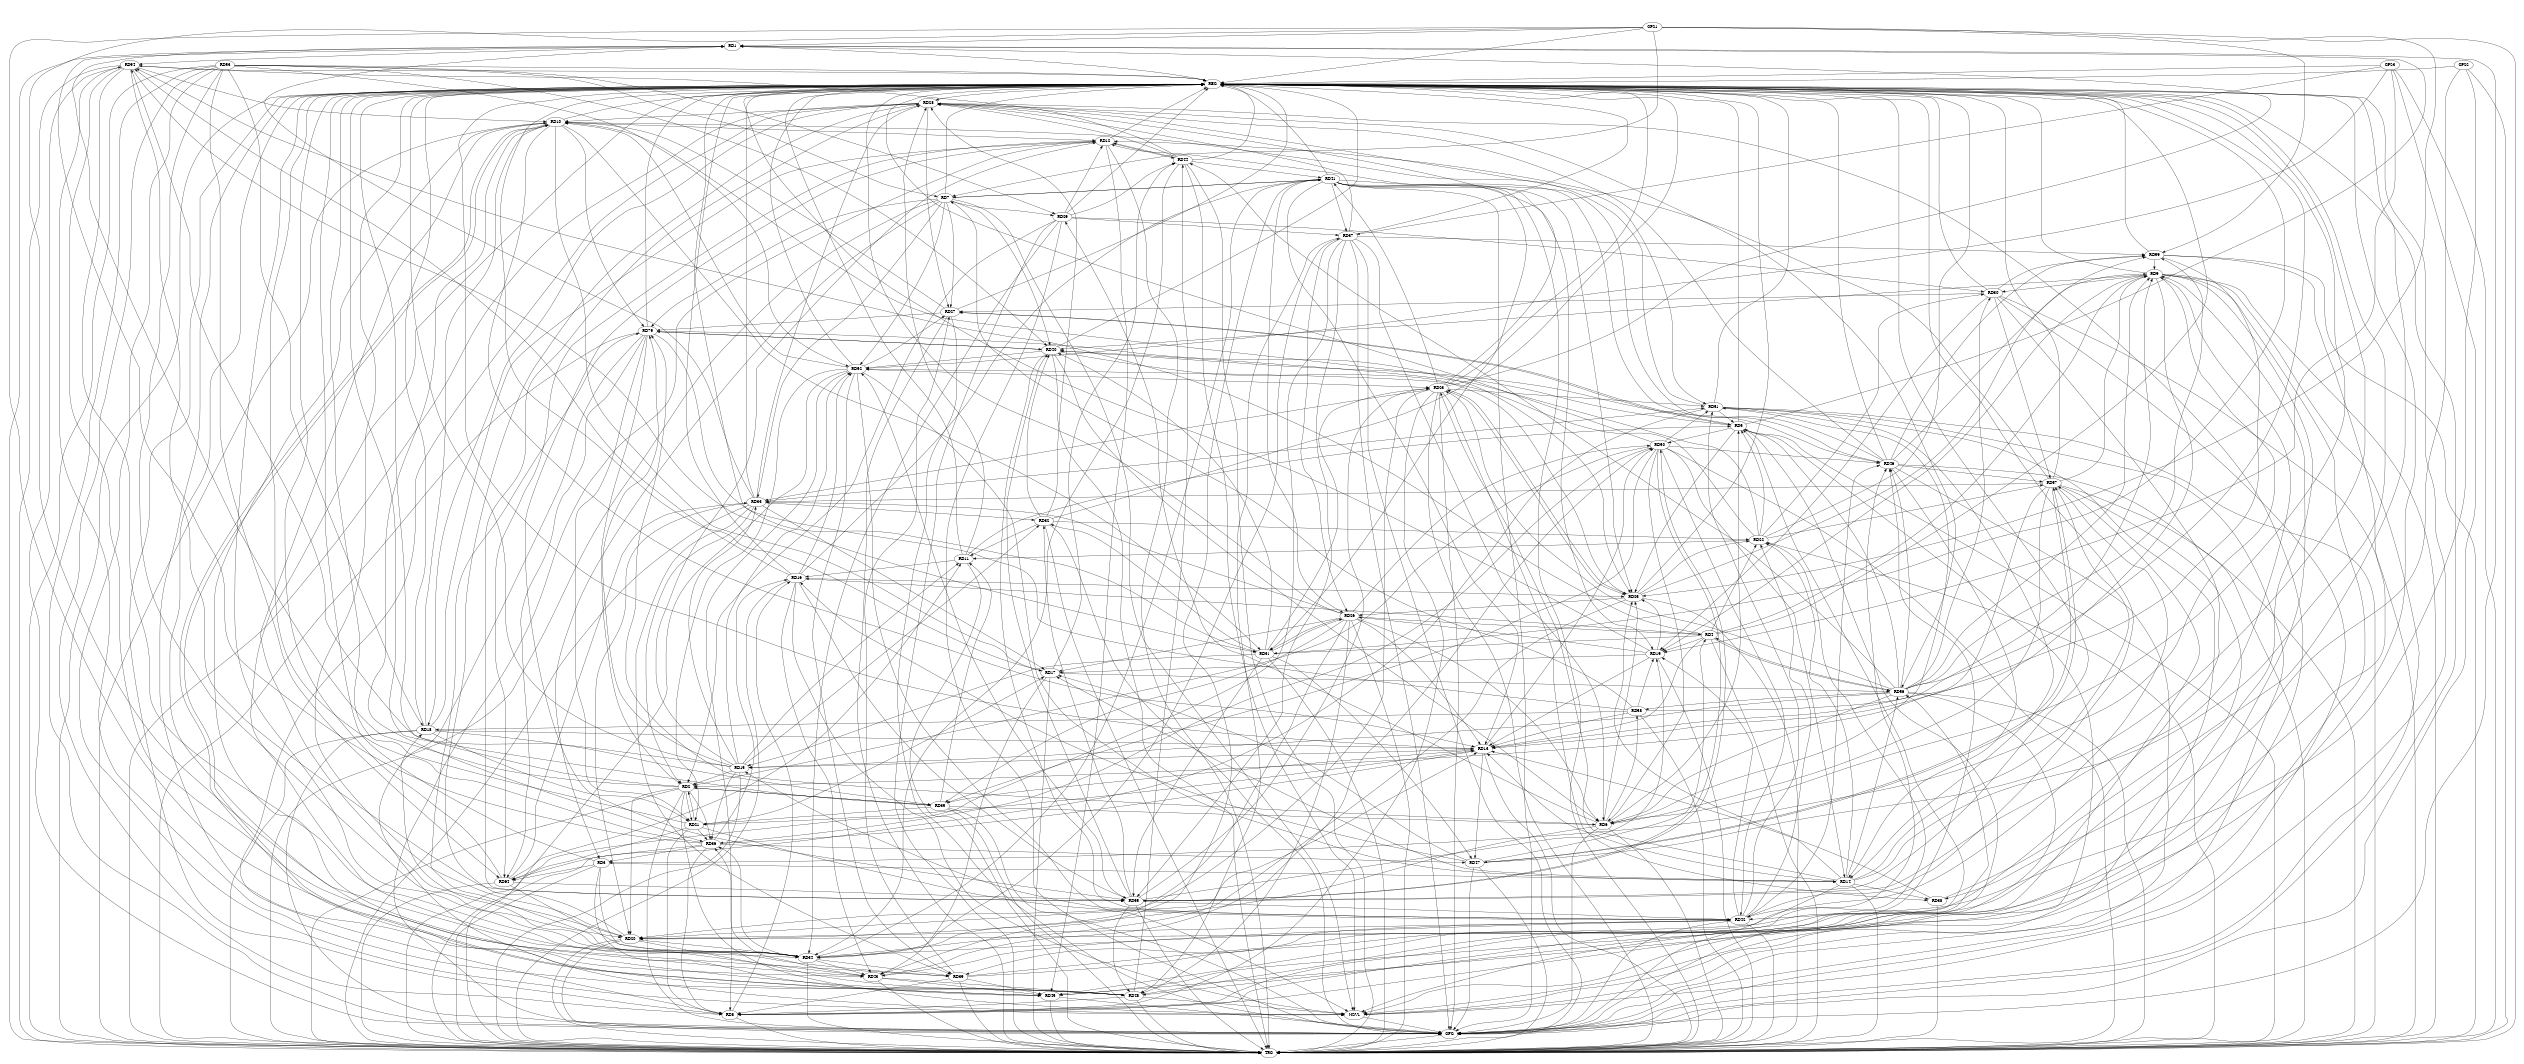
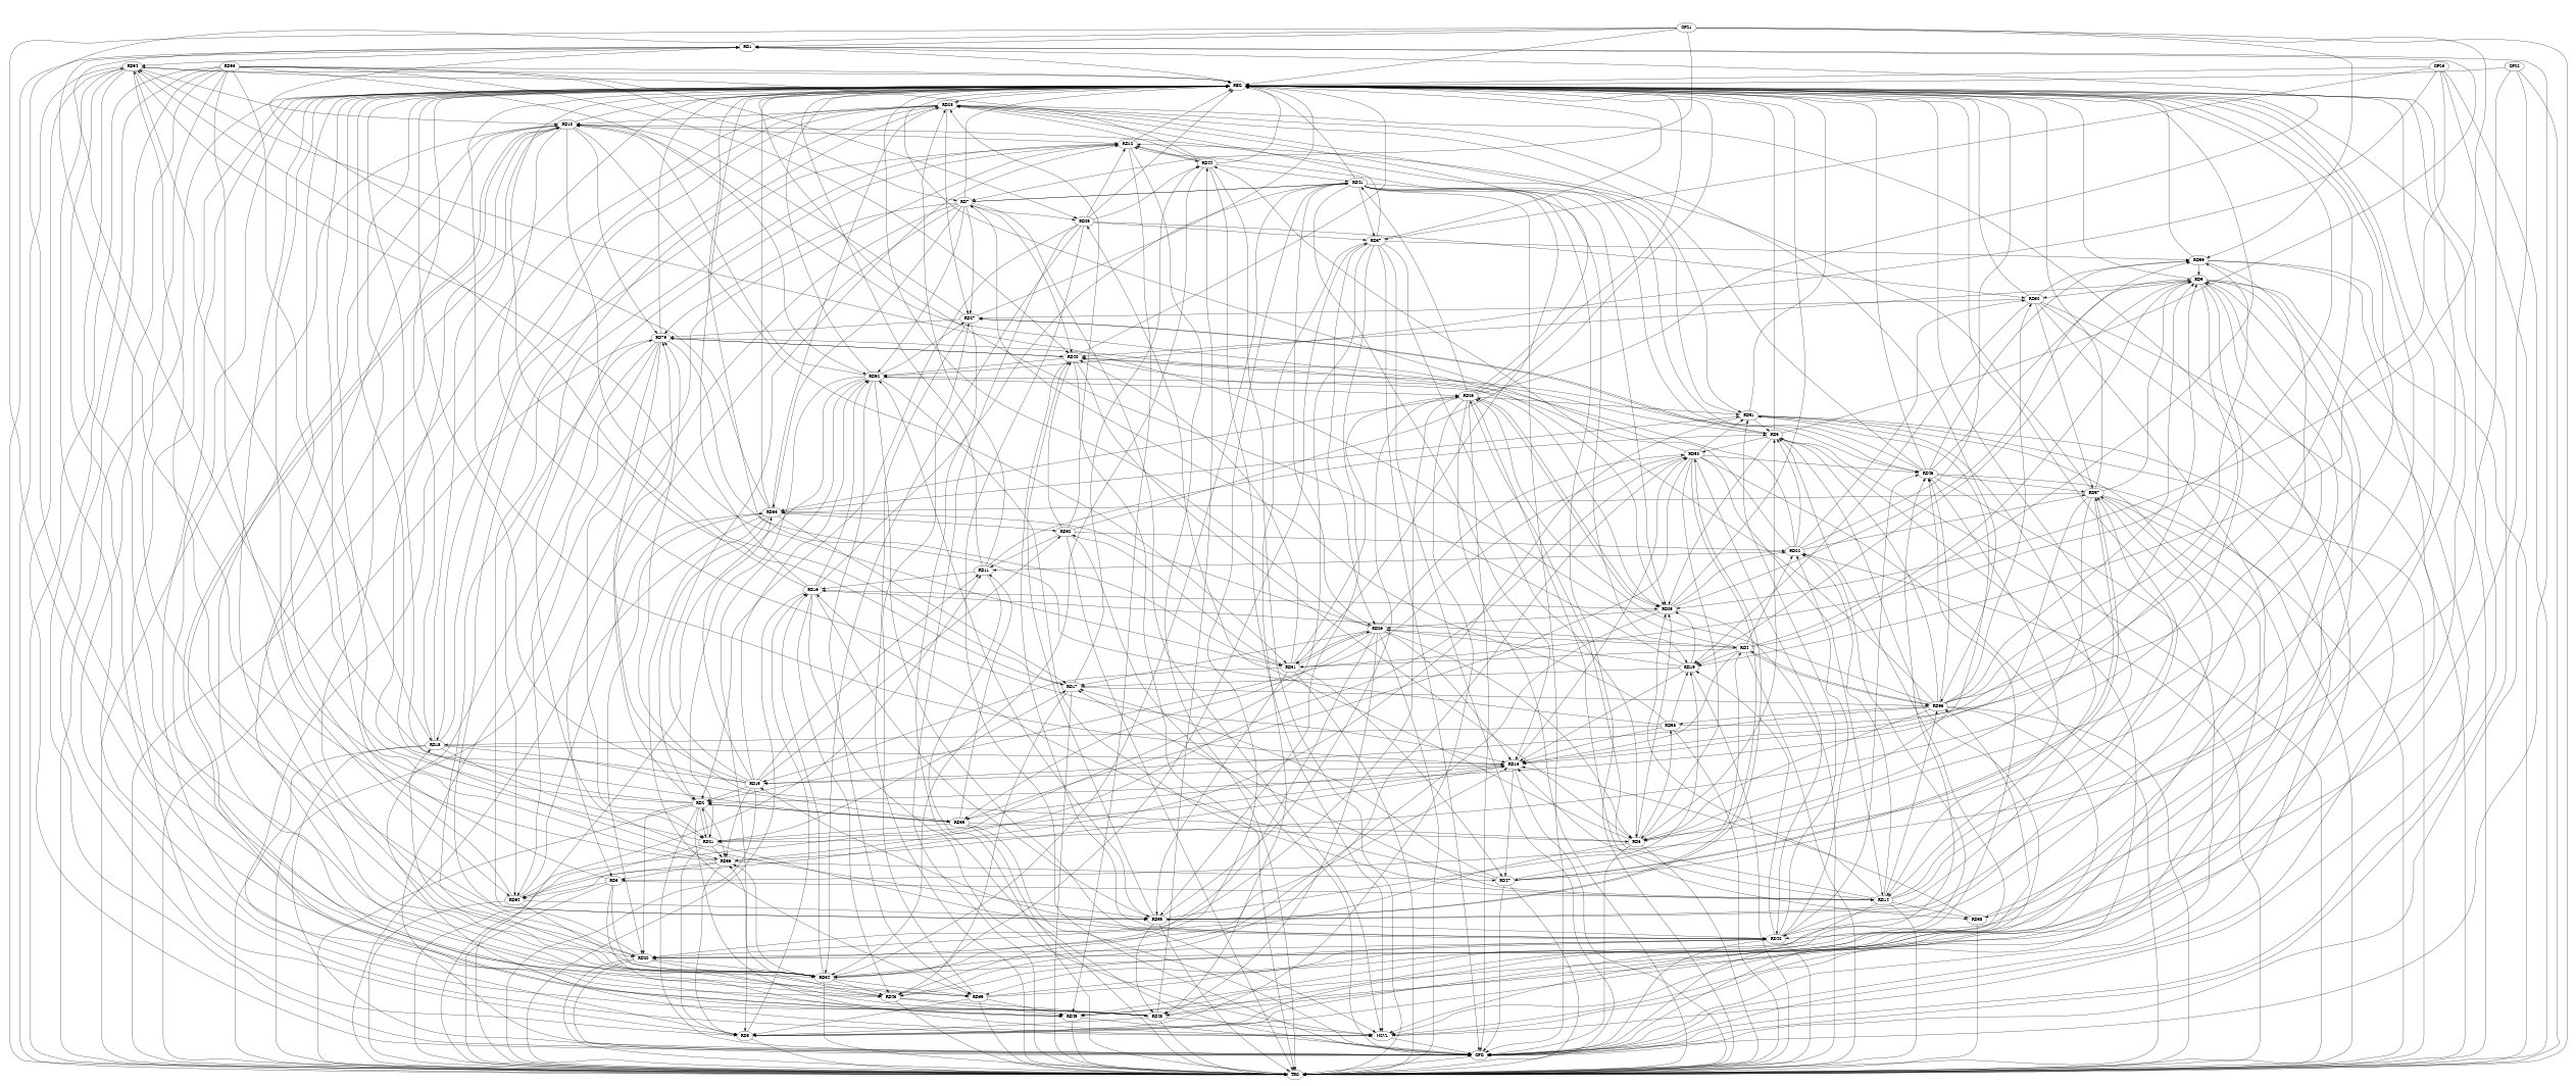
  strict digraph {
    n1 [label=RD1]
    n2 [label=RD94]
    n3 [label=REG]
    n4 [label=CFG]
    n5 [label=TRC]
    n6 [label=RD31]
    n7 [label=RD10]
    n8 [label=RD55]
    n9 [label=RD34]
    n10 [label=RD39]
    n11 [label=RD28]
    n12 [label=RD2]
    n13 [label=RD20]
    n14 [label=RD21]
    n15 [label=RD35]
    n16 [label=RD36]
    n17 [label=MSV1]
    n18 [label=RD13]
    n19 [label=RD48]
    n20 [label=RD8]
    n21 [label=RD17]
    n22 [label=RD42]
    n23 [label=RD6]
    n24 [label=RD11]
    n25 [label=RD3]
    n26 [label=RD47]
    n27 [label=RD14]
    n28 [label=RD64]
    n29 [label=RD43]
    n30 [label=RD45]
    n31 [label=RD22]
    n32 [label=RD56]
    n33 [label=RD25]
    n34 [label=RD23]
    n35 [label=RD38]
    n36 [label=RD57]
    n37 [label=RD33]
    n38 [label=RD50]
    n39 [label=RD4]
    n40 [label=RD9]
    n41 [label=RD16]
    n42 [label=RD19]
    n43 [label=RD40]
    n44 [label=RD30]
    n45 [label=RD15]
    n46 [label=RD41]
    n47 [label=RD52]
    n48 [label=RD26]
    n49 [label=RD5]
    n50 [label=RD32]
    n51 [label=RD58]
    n52 [label=RD44]
    n53 [label=RD59]
    n54 [label=RD46]
    n55 [label=RD27]
    n56 [label=RD79]
    n57 [label=RD12]
    n58 [label=RD51]
    n59 [label=RD29]
    n60 [label=RD37]
    n61 [label=RD7]
    n62 [label=RD18]
    n63 [label=RD53]
    n64 [label=CPS1]
    n65 [label=CPS2]
    n66 [label=CPS3]
    n1 -> n2
    n1 -> n3
    n1 -> n4
    n1 -> n5
    n2 -> n3
    n2 -> n4
    n2 -> n5
    n2 -> n6
    n2 -> n7
    n2 -> n8
    n2 -> n9
    n2 -> n10
    n3 -> n4
    n3 -> n11
    n4 -> n5
    n5 -> n3
    n6 -> n3
    n6 -> n5
    n6 -> n8
    n6 -> n26
    n6 -> n34
    n6 -> n43
    n6 -> n45
    n6 -> n48
    n6 -> n50
    n7 -> n3
    n7 -> n5
    n7 -> n6
    n7 -> n13
    n7 -> n16
    n7 -> n18
    n7 -> n21
    n7 -> n30
    n7 -> n56
    n7 -> n57
    n8 -> n3
    n8 -> n5
    n8 -> n19
    n8 -> n22
    n8 -> n34
    n8 -> n38
    n8 -> n40
    n8 -> n42
    n8 -> n43
    n8 -> n47
-   n8 -> n50
    n9 -> n3
    n9 -> n5
    n9 -> n10
    n9 -> n16
    n9 -> n29
-   n16 -> n41
+   n9 -> n41
    n9 -> n46
    n9 -> n54
    n9 -> n56
    n9 -> n60
    n9 -> n62
    n10 -> n3
    n10 -> n5
    n10 -> n20
    n10 -> n30
    n10 -> n31
    n10 -> n54
    n10 -> n55
    n11 -> n5
    n11 -> n7
    n11 -> n8
    n11 -> n17
    n11 -> n20
    n11 -> n32
    n11 -> n55
    n11 -> n58
    n11 -> n62
    n12 -> n1
    n12 -> n3
    n12 -> n4
    n12 -> n5
    n12 -> n13
    n12 -> n14
    n12 -> n15
    n12 -> n16
    n12 -> n17
    n13 -> n3
    n13 -> n4
    n13 -> n5
    n13 -> n9
    n13 -> n11
    n13 -> n18
    n13 -> n19
    n14 -> n3
    n14 -> n5
    n14 -> n12
    n14 -> n16
    n14 -> n20
    n14 -> n21
    n14 -> n22
    n15 -> n3
    n15 -> n4
    n15 -> n5
    n15 -> n12
    n15 -> n14
    n15 -> n18
    n15 -> n23
    n15 -> n24
    n16 -> n1
    n16 -> n3
    n16 -> n5
    n16 -> n18
    n16 -> n20
    n16 -> n25
    n16 -> n26
    n17 -> n3
    n17 -> n4
    n18 -> n3
    n18 -> n5
    n18 -> n14
    n18 -> n26
    n18 -> n38
    n18 -> n45
    n19 -> n2
    n19 -> n3
    n19 -> n5
    n19 -> n7
    n19 -> n17
    n19 -> n20
    n19 -> n36
    n19 -> n52
    n20 -> n3
    n20 -> n5
    n20 -> n32
    n20 -> n40
    n20 -> n41
    n20 -> n49
    n21 -> n3
    n21 -> n5
    n21 -> n29
    n21 -> n32
    n21 -> n52
    n22 -> n3
    n22 -> n4
    n22 -> n5
    n22 -> n10
    n22 -> n13
    n22 -> n29
    n22 -> n31
    n22 -> n42
    n22 -> n45
    n22 -> n54
    n22 -> n58
    n23 -> n3
    n23 -> n4
    n23 -> n5
    n23 -> n13
    n23 -> n33
    n23 -> n49
    n23 -> n51
    n23 -> n56
    n23 -> n58
    n23 -> n59
    n24 -> n3
    n24 -> n5
    n24 -> n11
    n24 -> n41
    n24 -> n49
    n25 -> n3
    n25 -> n5
    n25 -> n27
    n25 -> n28
    n25 -> n29
    n25 -> n30
    n26 -> n3
    n26 -> n4
    n26 -> n5
    n26 -> n21
    n26 -> n36
    n26 -> n39
    n26 -> n41
    n27 -> n3
    n27 -> n4
    n27 -> n5
    n27 -> n18
    n27 -> n21
    n27 -> n31
    n27 -> n32
    n27 -> n33
    n27 -> n34
    n27 -> n35
    n27 -> n36
    n28 -> n3
    n28 -> n5
    n28 -> n8
    n28 -> n9
    n28 -> n24
    n28 -> n37
    n29 -> n3
    n29 -> n5
    n29 -> n16
    n29 -> n19
    n29 -> n30
    n29 -> n38
    n30 -> n3
    n30 -> n4
    n30 -> n5
    n30 -> n7
    n31 -> n3
    n31 -> n5
    n31 -> n24
    n31 -> n36
    n31 -> n43
    n31 -> n44
    n31 -> n47
    n31 -> n49
    n32 -> n3
    n32 -> n5
    n32 -> n17
    n32 -> n23
    n32 -> n34
    n32 -> n39
    n32 -> n40
    n32 -> n44
    n32 -> n45
    n32 -> n49
    n32 -> n51
    n32 -> n52
    n32 -> n53
    n32 -> n54
    n33 -> n3
    n33 -> n5
    n33 -> n9
    n33 -> n31
    n33 -> n34
    n33 -> n48
    n33 -> n53
    n34 -> n1
    n34 -> n3
    n34 -> n4
    n34 -> n5
    n34 -> n11
    n34 -> n13
    n34 -> n20
    n34 -> n33
    n34 -> n35
    n34 -> n37
    n34 -> n46
    n34 -> n58
    n35 -> n3
    n35 -> n5
    n35 -> n18
    n36 -> n3
    n36 -> n5
    n36 -> n18
    n36 -> n22
    n36 -> n23
    n36 -> n26
    n36 -> n30
    n36 -> n37
    n36 -> n40
    n36 -> n57
    n37 -> n1
    n37 -> n3
    n37 -> n5
    n37 -> n10
    n37 -> n11
    n37 -> n12
    n37 -> n13
    n37 -> n21
    n37 -> n50
    n37 -> n58
    n38 -> n3
    n38 -> n5
    n38 -> n8
    n38 -> n12
    n38 -> n15
    n38 -> n16
    n38 -> n22
    n38 -> n23
    n38 -> n27
    n38 -> n54
    n38 -> n58
    n39 -> n2
    n39 -> n3
    n39 -> n5
    n39 -> n6
    n39 -> n18
    n39 -> n31
    n39 -> n32
    n39 -> n40
    n39 -> n41
    n39 -> n42
    n40 -> n3
    n40 -> n4
    n40 -> n5
    n40 -> n12
-   n40 -> n17
+   n40 -> n14
    n40 -> n19
    n40 -> n25
    n40 -> n42
    n40 -> n43
    n40 -> n44
    n41 -> n2
    n41 -> n3
    n41 -> n5
    n41 -> n8
    n41 -> n17
    n41 -> n29
    n41 -> n33
    n41 -> n46
    n41 -> n47
    n42 -> n3
    n42 -> n5
    n42 -> n18
    n42 -> n21
    n42 -> n33
    n42 -> n48
    n43 -> n3
    n43 -> n5
    n43 -> n22
    n43 -> n23
    n43 -> n33
    n43 -> n47
    n43 -> n56
    n44 -> n3
    n44 -> n4
    n44 -> n5
    n44 -> n13
    n44 -> n36
    n44 -> n42
    n44 -> n53
    n44 -> n55
    n45 -> n2
    n45 -> n3
    n45 -> n5
    n45 -> n12
    n45 -> n16
    n45 -> n24
    n45 -> n37
    n45 -> n47
    n45 -> n50
    n45 -> n56
    n45 -> n57
    n46 -> n3
    n46 -> n4
    n46 -> n5
    n46 -> n6
    n46 -> n18
    n46 -> n29
    n46 -> n33
    n46 -> n42
    n46 -> n48
    n46 -> n54
    n46 -> n60
    n46 -> n61
    n47 -> n3
    n47 -> n5
    n47 -> n7
    n47 -> n10
    n47 -> n14
    n47 -> n17
    n47 -> n20
    n47 -> n27
    n47 -> n34
    n47 -> n55
    n48 -> n3
    n48 -> n5
    n48 -> n6
    n48 -> n9
    n48 -> n15
    n48 -> n18
    n48 -> n19
    n48 -> n21
    n48 -> n23
    n48 -> n37
    n48 -> n38
    n48 -> n39
    n49 -> n1
    n49 -> n3
    n49 -> n4
    n49 -> n5
    n49 -> n7
    n49 -> n17
    n49 -> n33
    n49 -> n38
    n49 -> n55
    n50 -> n3
    n50 -> n4
    n50 -> n5
    n50 -> n11
    n50 -> n24
    n50 -> n31
    n50 -> n43
    n51 -> n3
    n51 -> n5
    n51 -> n18
    n51 -> n40
    n51 -> n42
    n51 -> n61
    n51 -> n62
    n52 -> n2
    n52 -> n3
    n52 -> n5
    n52 -> n9
    n52 -> n11
    n52 -> n17
    n52 -> n46
    n52 -> n57
    n53 -> n3
    n53 -> n5
    n53 -> n18
    n53 -> n30
    n53 -> n40
    n54 -> n3
    n54 -> n4
    n54 -> n5
    n54 -> n11
    n54 -> n27
    n54 -> n36
    n54 -> n40
    n54 -> n43
    n54 -> n53
    n54 -> n57
    n55 -> n3
    n55 -> n4
    n55 -> n5
    n55 -> n7
    n55 -> n49
    n55 -> n56
    n56 -> n3
    n56 -> n5
    n56 -> n6
    n56 -> n12
    n56 -> n14
    n56 -> n17
    n56 -> n28
    n56 -> n33
    n56 -> n43
    n57 -> n3
    n57 -> n4
    n57 -> n5
    n57 -> n8
    n57 -> n28
    n57 -> n30
    n57 -> n52
    n58 -> n3
    n58 -> n4
    n58 -> n5
    n58 -> n7
    n58 -> n17
    n58 -> n27
    n58 -> n28
    n58 -> n49
    n59 -> n3
    n59 -> n4
    n59 -> n5
    n59 -> n9
    n59 -> n12
    n59 -> n44
    n59 -> n52
    n59 -> n57
    n59 -> n60
    n60 -> n3
    n60 -> n4
    n60 -> n5
    n60 -> n8
    n60 -> n11
    n60 -> n19
    n60 -> n23
    n60 -> n28
    n60 -> n48
    n60 -> n53
    n61 -> n3
    n61 -> n5
    n61 -> n17
    n61 -> n25
    n61 -> n37
    n61 -> n43
    n61 -> n46
    n61 -> n47
    n61 -> n55
    n61 -> n56
    n61 -> n59
    n62 -> n3
    n62 -> n4
    n62 -> n5
    n62 -> n7
    n62 -> n14
    n62 -> n15
    n62 -> n18
    n62 -> n57
    n63 -> n3
    n63 -> n4
    n63 -> n5
    n63 -> n13
    n63 -> n17
    n63 -> n20
    n63 -> n28
    n63 -> n43
    n63 -> n47
    n63 -> n59
    n63 -> n61
    n63 -> n62
    n64 -> n1
    n64 -> n3
    n64 -> n5
    n64 -> n9
    n64 -> n29
    n64 -> n33
    n64 -> n53
    n64 -> n61
    n65 -> n3
    n65 -> n5
    n65 -> n22
    n65 -> n35
    n66 -> n3
    n66 -> n4
    n66 -> n5
    n66 -> n42
    n66 -> n47
    n66 -> n60
  }
